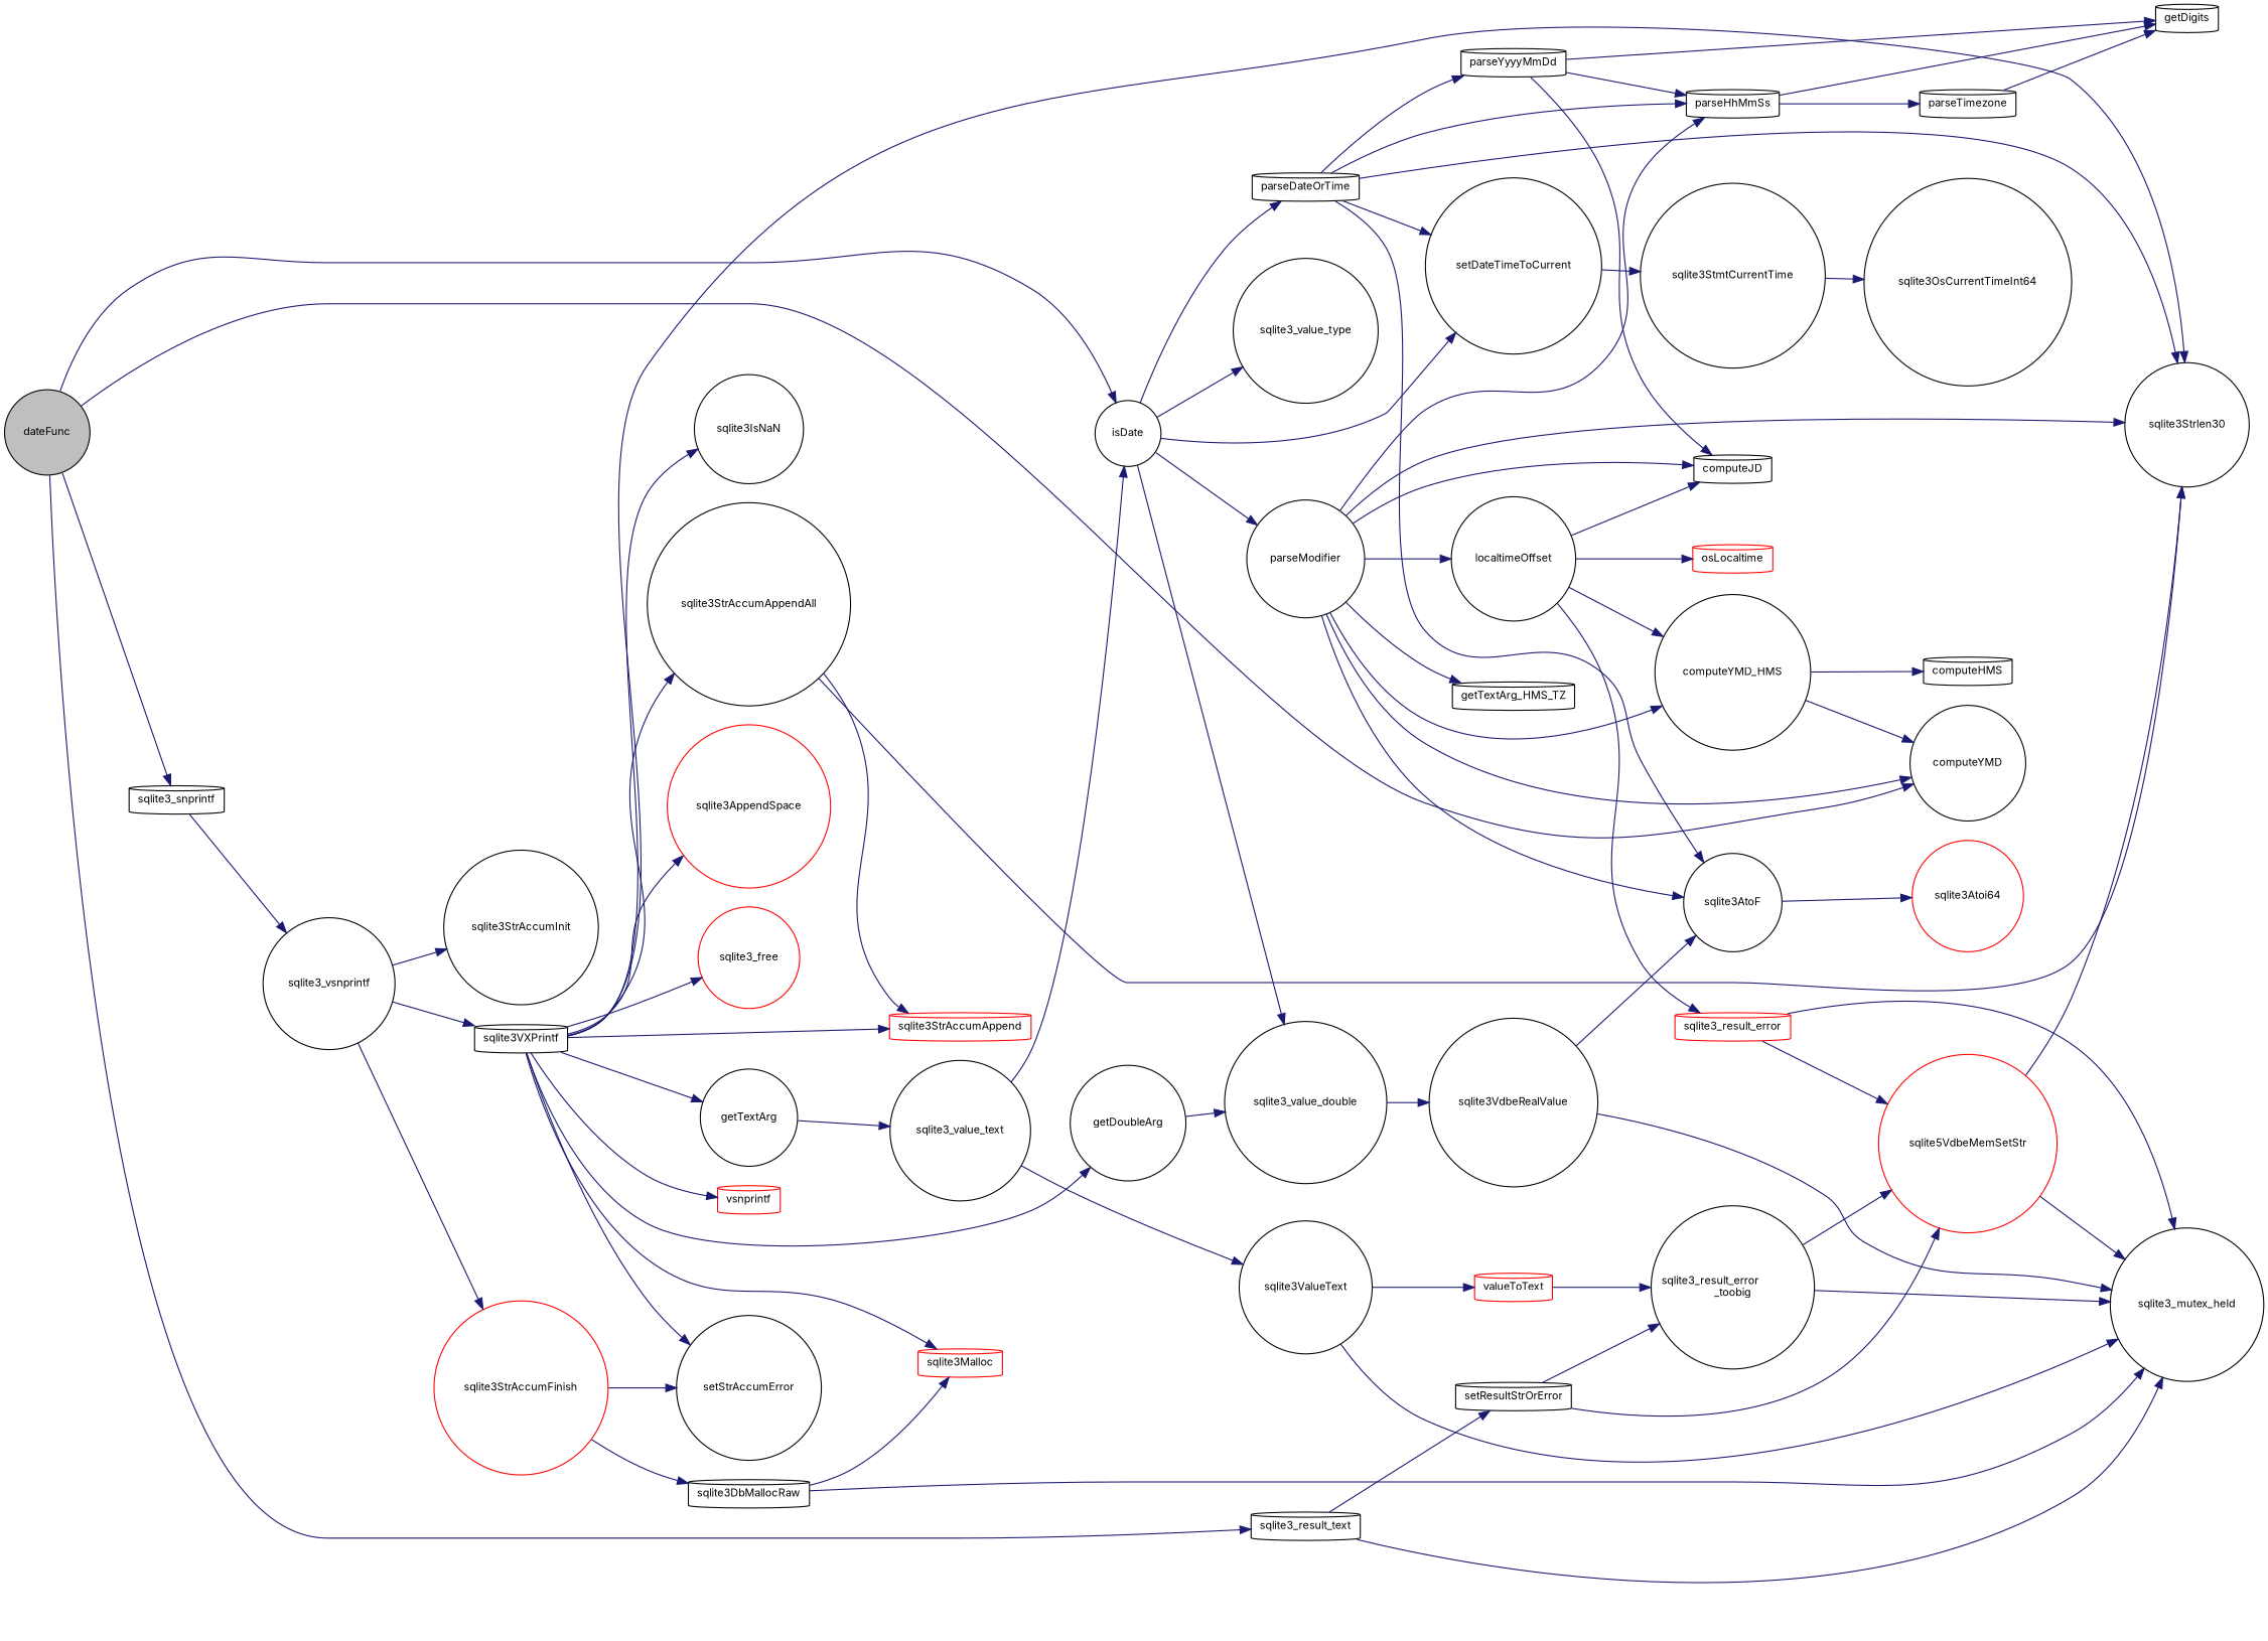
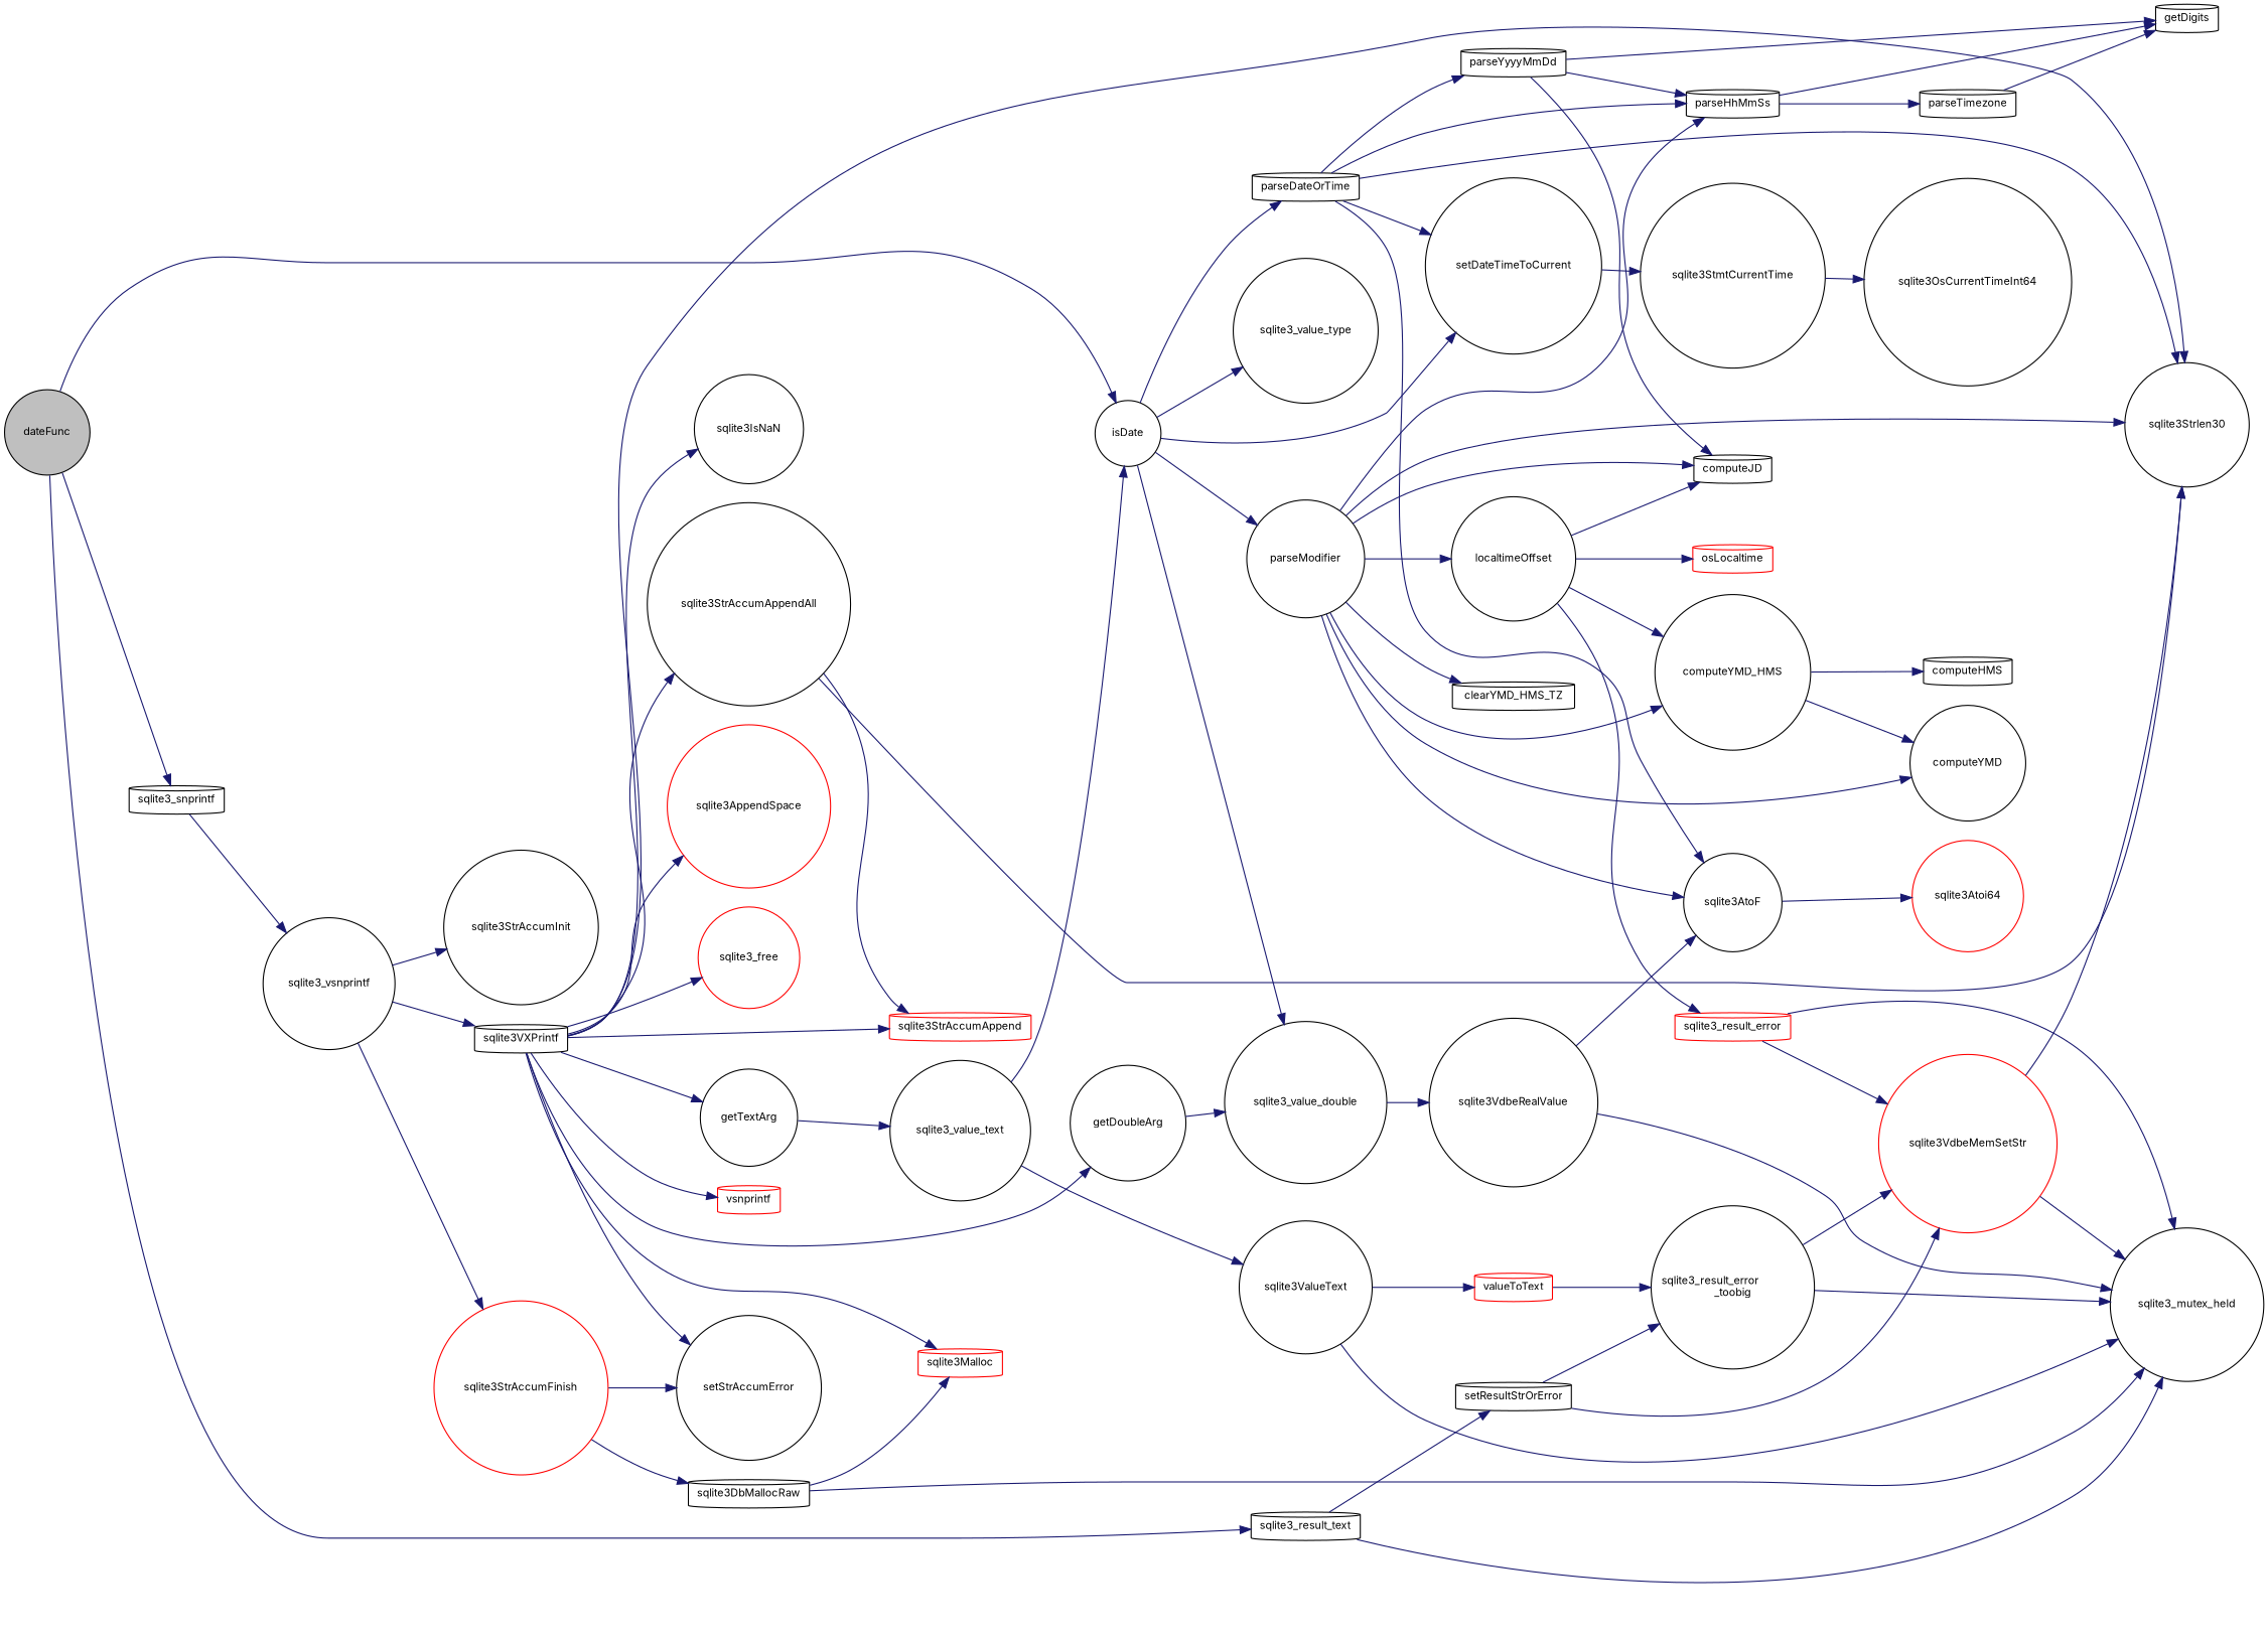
  digraph {
    fontname=Inter
    rankdir=LR
    node [color=black fillcolor=white fontname=Inter fontsize=10 shape=circle style=filled]
    edge [color=midnightblue fontname=Inter fontsize=10 labelfontname=FreeSans labelfontsize=10 style=solid]
    n1 [fillcolor=grey75 fontcolor=black height=0.2 label=dateFunc width=0.4]
    n2 [height=0.2 label=isDate width=0.4]
    n3 [height=0.2 label=computeYMD width=0.4]
    n4 [height=0.2 label=sqlite3_snprintf shape=cylinder width=0.4]
    n5 [height=0.2 label=sqlite3_result_text shape=cylinder width=0.4]
    n6 [height=0.2 label=setDateTimeToCurrent width=0.4]
    n7 [height=0.2 label=sqlite3_value_type width=0.4]
    n8 [height=0.2 label=sqlite3_value_double width=0.4]
    n9 [height=0.2 label=parseDateOrTime shape=cylinder width=0.4]
    n10 [height=0.2 label=parseModifier width=0.4]
    n11 [height=0.2 label=sqlite3_vsnprintf width=0.4]
    n12 [height=0.2 label=sqlite3_mutex_held width=0.4]
    n13 [height=0.2 label=setResultStrOrError shape=cylinder width=0.4]
    n14 [height=0.2 label=sqlite3StmtCurrentTime width=0.4]
    n15 [height=0.2 label=sqlite3VdbeRealValue width=0.4]
    n16 [height=0.2 label=sqlite3_value_text width=0.4]
    n17 [height=0.2 label=sqlite3ValueText width=0.4]
    n18 [height=0.2 label=sqlite3AtoF width=0.4]
    n19 [height=0.2 label=parseYyyyMmDd shape=cylinder width=0.4]
    n20 [height=0.2 label=parseHhMmSs shape=cylinder width=0.4]
    n21 [height=0.2 label=sqlite3Strlen30 width=0.4]
    n22 [height=0.2 label=computeJD shape=cylinder width=0.4]
    n23 [height=0.2 label=localtimeOffset width=0.4]
    n24 [height=0.2 label=computeYMD_HMS width=0.4]
-   n25 [height=0.2 label=getTextArg_HMS_TZ shape=cylinder width=0.4]
+   n25 [height=0.2 label=clearYMD_HMS_TZ shape=cylinder width=0.4]
    n26 [height=0.2 label=sqlite3OsCurrentTimeInt64 width=0.4]
    n27 [color=red height=0.2 label=sqlite3Atoi64 width=0.4]
    n28 [color=red height=0.2 label=valueToText shape=cylinder width=0.4]
    n29 [height=0.2 label="sqlite3_result_error\l_toobig" width=0.4]
    n30 [height=0.2 label=getDigits shape=cylinder width=0.4]
    n31 [height=0.2 label=parseTimezone shape=cylinder width=0.4]
    n32 [color=red height=0.2 label=osLocaltime shape=cylinder width=0.4]
    n33 [color=red height=0.2 label=sqlite3_result_error shape=cylinder width=0.4]
    n34 [height=0.2 label=computeHMS shape=cylinder width=0.4]
-   n35 [color=red height=0.2 label=sqlite5VdbeMemSetStr width=0.4]
+   n35 [color=red height=0.2 label=sqlite3VdbeMemSetStr width=0.4]
    n36 [height=0.2 label=sqlite3StrAccumInit width=0.4]
    n37 [height=0.2 label=sqlite3VXPrintf shape=cylinder width=0.4]
    n38 [color=red height=0.2 label=sqlite3StrAccumFinish width=0.4]
    n39 [color=red height=0.2 label=sqlite3StrAccumAppend shape=cylinder width=0.4]
    n40 [color=red height=0.2 label=vsnprintf shape=cylinder width=0.4]
    n41 [color=red height=0.2 label=sqlite3Malloc shape=cylinder width=0.4]
    n42 [height=0.2 label=setStrAccumError width=0.4]
    n43 [height=0.2 label=getDoubleArg width=0.4]
    n44 [height=0.2 label=sqlite3IsNaN width=0.4]
    n45 [height=0.2 label=getTextArg width=0.4]
    n46 [height=0.2 label=sqlite3StrAccumAppendAll width=0.4]
    n47 [color=red height=0.2 label=sqlite3AppendSpace width=0.4]
    n48 [color=red height=0.2 label=sqlite3_free width=0.4]
    n49 [height=0.2 label=sqlite3DbMallocRaw shape=cylinder width=0.4]
    n1 -> n2
-   n1 -> n3
    n1 -> n4
    n1 -> n5
    n2 -> n6
    n2 -> n7
    n2 -> n8
    n2 -> n9
    n2 -> n10
    n4 -> n11
    n5 -> n12
    n5 -> n13
    n6 -> n14
    n8 -> n15
    n9 -> n6
    n9 -> n18
    n9 -> n19
    n9 -> n20
    n9 -> n21
    n10 -> n3
    n10 -> n18
    n10 -> n20
    n10 -> n21
    n10 -> n22
    n10 -> n23
    n10 -> n24
    n10 -> n25
    n11 -> n36
    n11 -> n37
    n11 -> n38
    n13 -> n29
    n13 -> n35
    n14 -> n26
    n15 -> n12
    n15 -> n18
    n16 -> n2
    n16 -> n17
    n17 -> n12
    n17 -> n28
    n18 -> n27
    n19 -> n20
    n19 -> n22
    n19 -> n30
    n20 -> n30
    n20 -> n31
    n23 -> n22
    n23 -> n24
    n23 -> n32
    n23 -> n33
    n24 -> n3
    n24 -> n34
    n28 -> n29
    n29 -> n12
    n29 -> n35
    n31 -> n30
    n33 -> n12
    n33 -> n35
    n35 -> n12
    n35 -> n21
    n37 -> n21
    n37 -> n39
    n37 -> n40
    n37 -> n41
    n37 -> n42
    n37 -> n43
    n37 -> n44
    n37 -> n45
    n37 -> n46
    n37 -> n47
    n37 -> n48
    n38 -> n42
    n38 -> n49
    n43 -> n8
    n45 -> n16
    n46 -> n21
    n46 -> n39
    n49 -> n12
    n49 -> n41
  }
